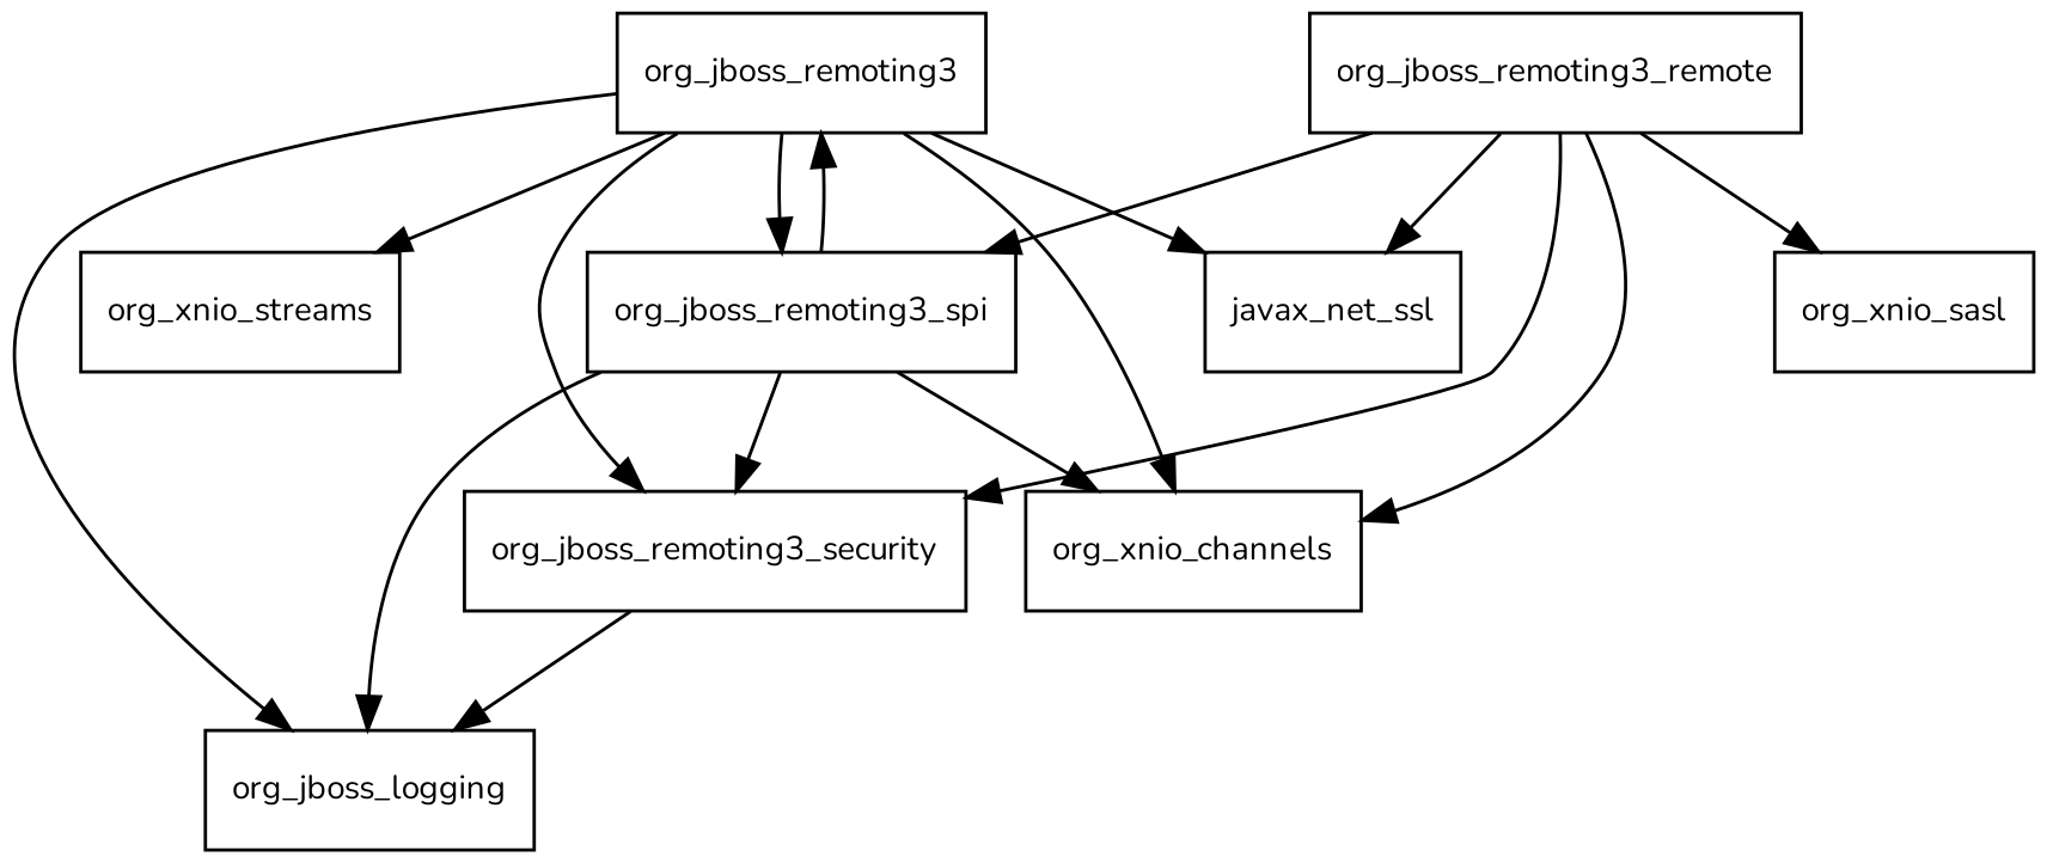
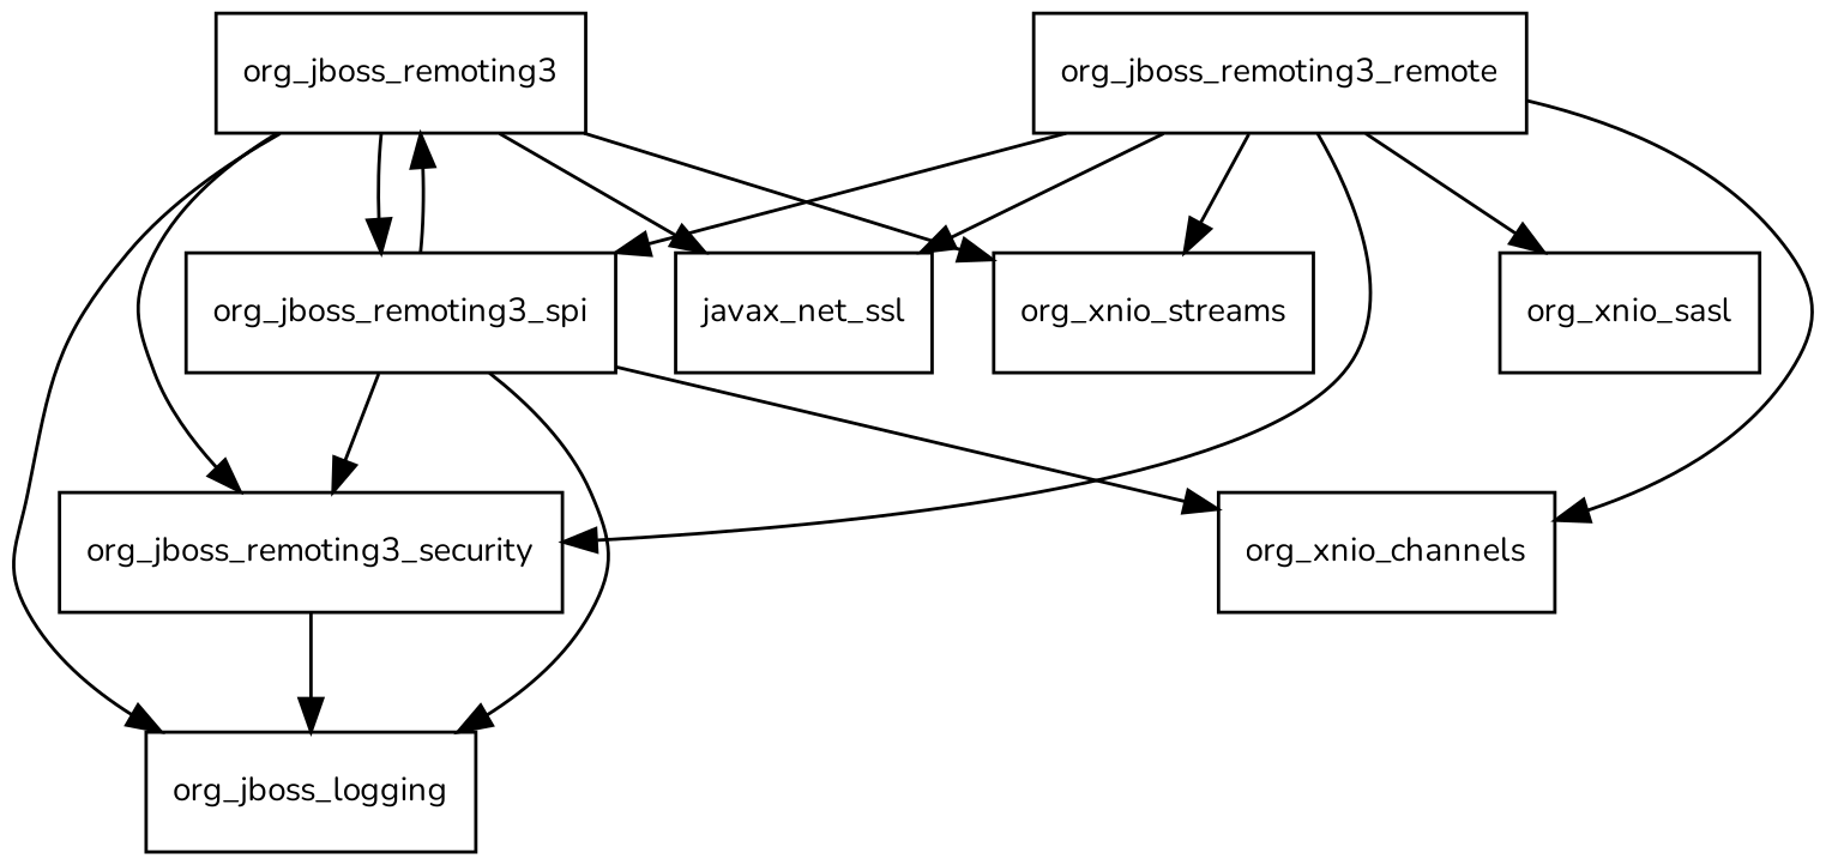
  digraph {
    fontname=Nunito
    node [fontname=Nunito fontsize=10.0 shape=box]
    edge [fontname=Nunito]
    org_jboss_remoting3
    javax_net_ssl
    org_jboss_logging
    org_jboss_remoting3_security
    org_jboss_remoting3_spi
    org_xnio_channels
    org_xnio_streams
    org_jboss_remoting3_remote
    org_xnio_sasl
    org_jboss_remoting3 -> javax_net_ssl
    org_jboss_remoting3 -> org_jboss_logging
    org_jboss_remoting3 -> org_jboss_remoting3_security
    org_jboss_remoting3 -> org_jboss_remoting3_spi
-   org_jboss_remoting3 -> org_xnio_channels
    org_jboss_remoting3 -> org_xnio_streams
    org_jboss_remoting3_security -> org_jboss_logging
    org_jboss_remoting3_spi -> org_jboss_remoting3
    org_jboss_remoting3_spi -> org_jboss_logging
    org_jboss_remoting3_spi -> org_jboss_remoting3_security
    org_jboss_remoting3_spi -> org_xnio_channels
    org_jboss_remoting3_remote -> javax_net_ssl
    org_jboss_remoting3_remote -> org_jboss_remoting3_security
    org_jboss_remoting3_remote -> org_jboss_remoting3_spi
    org_jboss_remoting3_remote -> org_xnio_channels
+   org_jboss_remoting3_remote -> org_xnio_streams
    org_jboss_remoting3_remote -> org_xnio_sasl
  }
